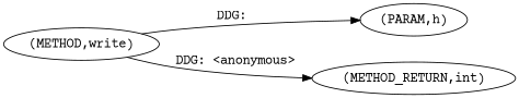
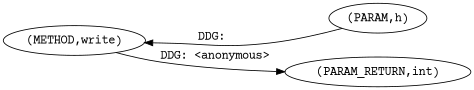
  digraph {
    fontname="Courier Prime"
    rankdir=LR
    node [fontname="Courier Prime"]
    edge [fontname="Courier Prime"]
    n1 [label="(METHOD,write)"]
    n2 [label="(PARAM,h)"]
-   n3 [label="(METHOD_RETURN,int)"]
-   n1 -> n2 [label="DDG: "]
+   n3 [label="(PARAM_RETURN,int)"]
+   n2 -> n1 [label="DDG: "]
    n1 -> n3 [label="DDG: <anonymous>"]
  }
